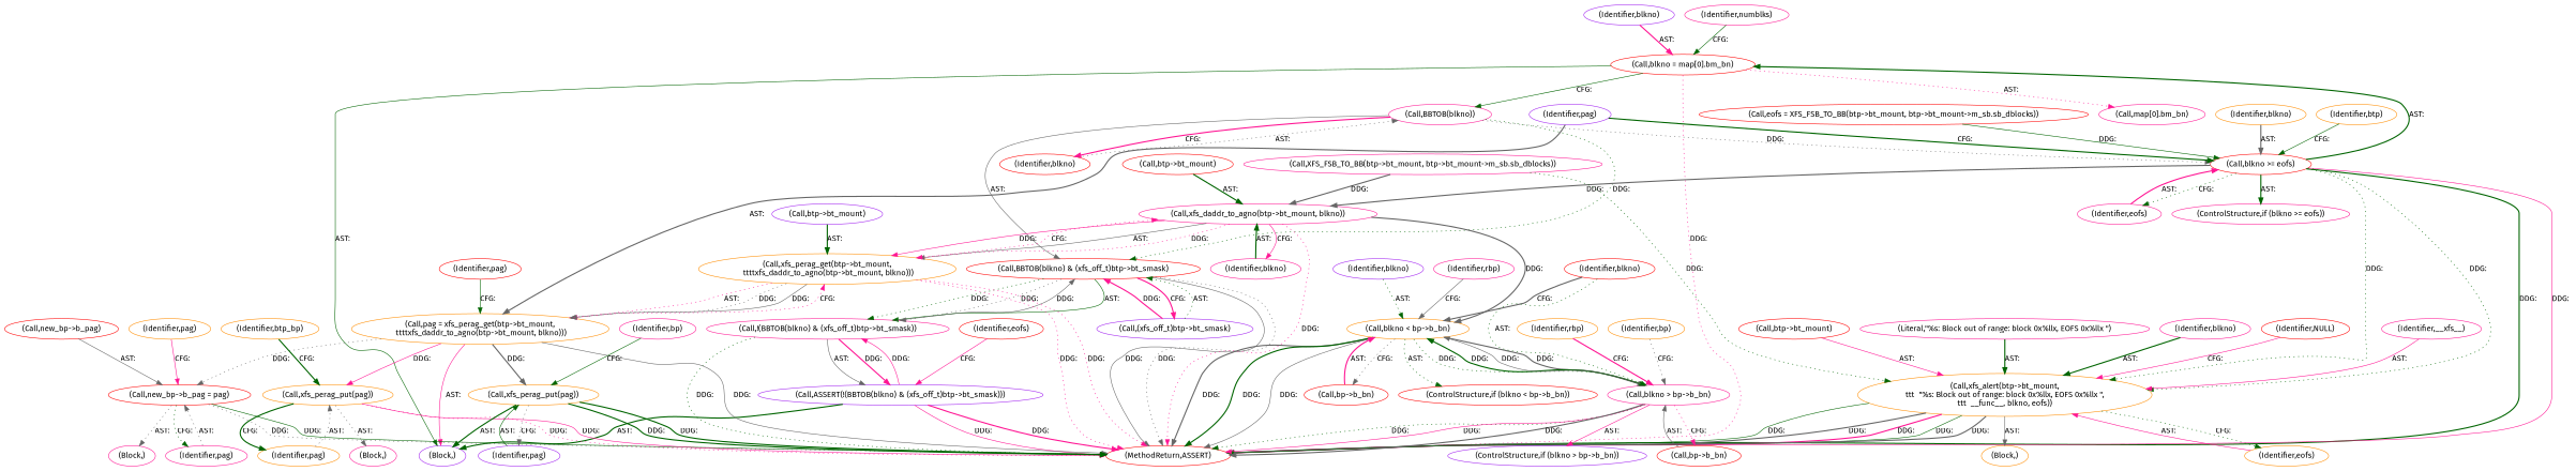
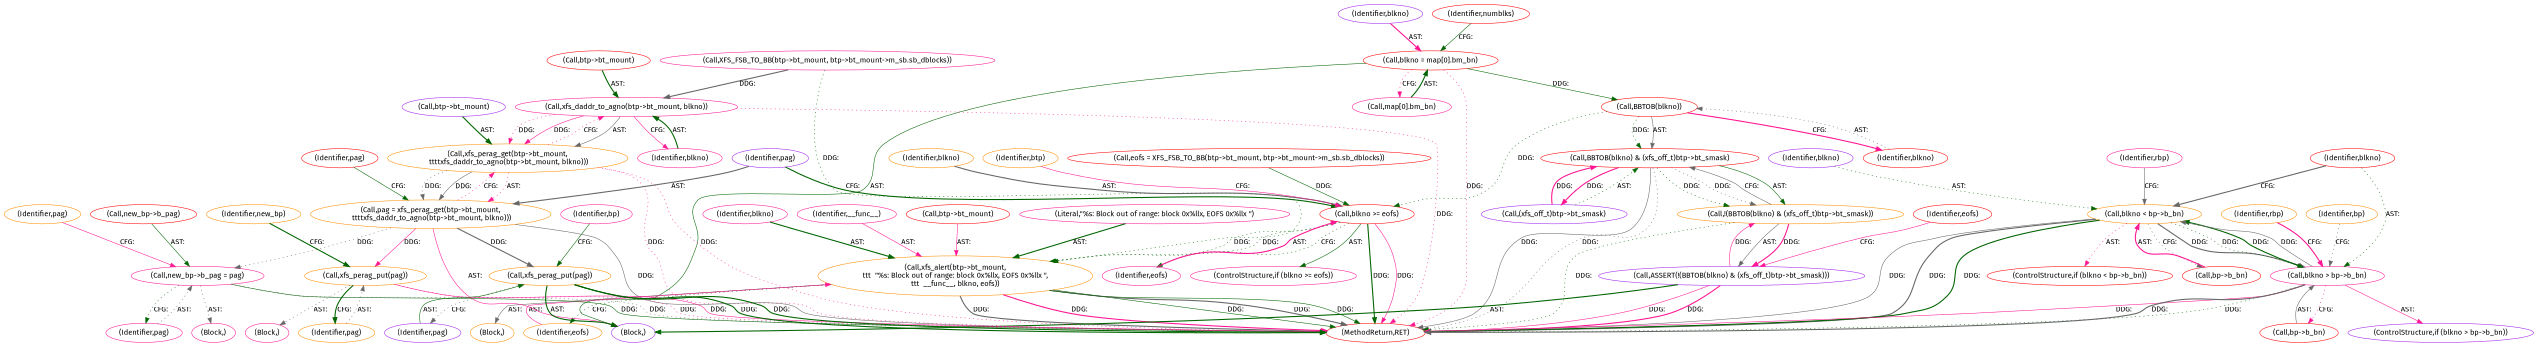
  digraph {
    fontname="Fira Sans"
    node [color=deeppink fontname="Fira Sans"]
    edge [color=darkgreen fontname="Fira Sans" style=solid]
    n1 [color=red label="(Call,blkno = map[0].bm_bn)"]
-   n2 [label="(Call,BBTOB(blkno))"]
+   n2 [color=red label="(Call,BBTOB(blkno))"]
    n3 [label="(Call,map[0].bm_bn)"]
    n4 [color=purple label="(Block,)"]
-   n5 [color=red label="(MethodReturn,ASSERT)"]
+   n5 [color=red label="(MethodReturn,RET)"]
    n6 [color=red label="(Call,BBTOB(blkno) & (xfs_off_t)btp->bt_smask)"]
    n7 [color=red label="(Call,blkno >= eofs)"]
    n8 [color=red label="(Identifier,blkno)"]
-   n9 [label="(Call,!(BBTOB(blkno) & (xfs_off_t)btp->bt_smask))"]
+   n9 [color=darkorange label="(Call,!(BBTOB(blkno) & (xfs_off_t)btp->bt_smask))"]
    n10 [color=purple label="(Call,(xfs_off_t)btp->bt_smask)"]
    n11 [color=darkorange label="(Call,xfs_alert(btp->bt_mount,\n\t\t\t  \"%s: Block out of range: block 0x%llx, EOFS 0x%llx \",\n\t\t\t  __func__, blkno, eofs))"]
    n12 [label="(Call,xfs_daddr_to_agno(btp->bt_mount, blkno))"]
    n13 [label="(Identifier,eofs)"]
    n14 [label="(ControlStructure,if (blkno >= eofs))"]
    n15 [color=purple label="(Call,ASSERT(!(BBTOB(blkno) & (xfs_off_t)btp->bt_smask)))"]
    n16 [color=darkorange label="(Block,)"]
    n17 [color=darkorange label="(Identifier,eofs)"]
    n18 [color=darkorange label="(Call,xfs_perag_get(btp->bt_mount,\n \t\t\t\txfs_daddr_to_agno(btp->bt_mount, blkno)))"]
    n19 [color=darkorange label="(Call,blkno < bp->b_bn)"]
    n20 [label="(Identifier,blkno)"]
    n21 [color=darkorange label="(Call,pag = xfs_perag_get(btp->bt_mount,\n \t\t\t\txfs_daddr_to_agno(btp->bt_mount, blkno)))"]
    n22 [label="(Call,blkno > bp->b_bn)"]
    n23 [color=red label="(Call,bp->b_bn)"]
    n24 [color=red label="(ControlStructure,if (blkno < bp->b_bn))"]
-   n25 [color=red label="(Call,new_bp->b_pag = pag)"]
+   n25 [label="(Call,new_bp->b_pag = pag)"]
    n26 [color=darkorange label="(Call,xfs_perag_put(pag))"]
    n27 [color=darkorange label="(Call,xfs_perag_put(pag))"]
    n28 [label="(Block,)"]
    n29 [label="(Identifier,pag)"]
    n30 [color=darkorange label="(Identifier,pag)"]
    n31 [label="(Block,)"]
    n32 [color=purple label="(Identifier,pag)"]
    n33 [color=purple label="(ControlStructure,if (blkno > bp->b_bn))"]
    n34 [color=red label="(Call,bp->b_bn)"]
    n35 [color=purple label="(Identifier,blkno)"]
-   n36 [color=red label="(Identifier,NULL)"]
-   n37 [label="(Identifier,__xfs__)"]
+   n37 [label="(Identifier,__func__)"]
    n38 [color=red label="(Identifier,blkno)"]
-   n39 [color=darkorange label="(Identifier,btp_bp)"]
+   n39 [color=darkorange label="(Identifier,new_bp)"]
    n40 [color=darkorange label="(Identifier,rbp)"]
    n41 [color=red label="(Identifier,pag)"]
    n42 [color=purple label="(Call,btp->bt_mount)"]
    n43 [label="(Call,XFS_FSB_TO_BB(btp->bt_mount, btp->bt_mount->m_sb.sb_dblocks))"]
    n44 [color=red label="(Call,btp->bt_mount)"]
    n45 [color=purple label="(Identifier,pag)"]
    n46 [color=purple label="(Identifier,blkno)"]
    n47 [color=red label="(Call,btp->bt_mount)"]
    n48 [color=red label="(Call,eofs = XFS_FSB_TO_BB(btp->bt_mount, btp->bt_mount->m_sb.sb_dblocks))"]
    n49 [color=darkorange label="(Identifier,bp)"]
    n50 [label="(Identifier,bp)"]
    n51 [label="(Literal,\"%s: Block out of range: block 0x%llx, EOFS 0x%llx \")"]
    n52 [color=darkorange label="(Identifier,pag)"]
    n53 [label="(Identifier,rbp)"]
    n54 [color=red label="(Call,new_bp->b_pag)"]
    n55 [color=red label="(Identifier,eofs)"]
-   n56 [label="(Identifier,numblks)"]
+   n56 [color=red label="(Identifier,numblks)"]
    n57 [color=darkorange label="(Identifier,blkno)"]
    n58 [color=darkorange label="(Identifier,btp)"]
    n59 [label="(Identifier,blkno)"]
-   n1 -> n2 [label="CFG: "]
-   n1 -> n3 [color=deeppink label="AST: " style=dotted]
+   n1 -> n2 [label="DDG: "]
+   n1 -> n3 [color=deeppink label="CFG: " style=dotted]
    n1 -> n4 [label="AST: "]
    n1 -> n5 [color=deeppink label="DDG: " style=dotted]
    n2 -> n6 [color=gray40 label="AST: "]
    n2 -> n6 [label="DDG: " style=dotted]
-   n2 -> n7 [color=gray40 label="DDG: " style=dotted]
+   n2 -> n7 [label="DDG: " style=dotted]
    n2 -> n8 [color=deeppink label="CFG: " style=bold]
-   n7 -> n1 [label="AST: " style=bold]
+   n3 -> n1 [label="AST: " style=bold]
    n6 -> n5 [color=gray40 label="DDG: "]
    n6 -> n5 [color=gray40 label="DDG: " style=dotted]
    n6 -> n9 [label="AST: "]
    n6 -> n9 [label="DDG: " style=dotted]
    n6 -> n9 [color=gray40 label="DDG: " style=dotted]
-   n6 -> n10 [color=deeppink label="CFG: " style=bold]
+   n6 -> n10 [color=deeppink label="DDG: " style=bold]
    n7 -> n5 [label="DDG: " style=bold]
    n7 -> n5 [color=deeppink label="DDG: "]
    n7 -> n11 [label="DDG: " style=dotted]
    n7 -> n11 [label="DDG: " style=dotted]
-   n7 -> n12 [color=gray40 label="DDG: " style=bold]
    n7 -> n13 [label="CFG: " style=dotted]
-   n7 -> n14 [label="AST: " style=bold]
+   n7 -> n14 [label="AST: "]
    n8 -> n2 [color=gray40 label="AST: " style=dotted]
    n9 -> n5 [label="DDG: " style=dotted]
-   n9 -> n6 [color=gray40 label="DDG: "]
+   n9 -> n6 [color=gray40 label="CFG: "]
    n9 -> n15 [color=gray40 label="AST: "]
    n9 -> n15 [color=deeppink label="DDG: " style=bold]
    n10 -> n6 [label="AST: " style=dotted]
    n10 -> n6 [color=deeppink label="DDG: " style=bold]
    n11 -> n5 [color=gray40 label="DDG: " style=bold]
    n11 -> n5 [color=deeppink label="DDG: " style=bold]
    n11 -> n5 [label="DDG: "]
    n11 -> n5 [color=gray40 label="DDG: " style=bold]
    n11 -> n5 [label="DDG: "]
    n11 -> n16 [color=gray40 label="AST: "]
    n11 -> n17 [label="CFG: " style=dotted]
    n12 -> n5 [color=deeppink label="DDG: " style=dotted]
    n12 -> n18 [color=gray40 label="AST: "]
    n12 -> n18 [color=deeppink label="DDG: " style=dotted]
    n12 -> n18 [color=deeppink label="DDG: "]
-   n12 -> n19 [color=gray40 label="DDG: " style=bold]
    n12 -> n20 [color=deeppink label="CFG: "]
    n13 -> n7 [color=deeppink label="AST: " style=bold]
    n15 -> n4 [label="AST: " style=bold]
    n15 -> n5 [color=deeppink label="DDG: "]
    n15 -> n5 [color=deeppink label="DDG: " style=bold]
    n15 -> n9 [color=deeppink label="DDG: "]
    n17 -> n11 [color=deeppink label="AST: "]
    n18 -> n5 [color=deeppink label="DDG: " style=dotted]
    n18 -> n5 [color=deeppink label="DDG: " style=dotted]
    n18 -> n12 [color=deeppink label="CFG: " style=dotted]
    n18 -> n21 [color=deeppink label="AST: " style=dotted]
    n18 -> n21 [color=gray40 label="DDG: " style=dotted]
    n18 -> n21 [color=gray40 label="DDG: "]
    n19 -> n5 [color=gray40 label="DDG: " style=bold]
    n19 -> n5 [label="DDG: " style=bold]
    n19 -> n5 [color=gray40 label="DDG: "]
    n19 -> n22 [color=gray40 label="DDG: " style=bold]
    n19 -> n22 [label="DDG: " style=dotted]
    n19 -> n23 [color=gray40 label="CFG: " style=dotted]
-   n19 -> n24 [label="AST: " style=dotted]
+   n19 -> n24 [color=deeppink label="AST: " style=dotted]
    n20 -> n12 [label="AST: " style=bold]
    n21 -> n4 [color=deeppink label="AST: "]
    n21 -> n5 [color=gray40 label="DDG: "]
    n21 -> n18 [color=deeppink label="CFG: " style=dotted]
    n21 -> n25 [color=gray40 label="DDG: " style=dotted]
    n21 -> n26 [color=deeppink label="DDG: "]
    n21 -> n27 [color=gray40 label="DDG: " style=bold]
    n22 -> n5 [label="DDG: " style=dotted]
    n22 -> n5 [color=deeppink label="DDG: "]
    n22 -> n5 [color=gray40 label="DDG: " style=bold]
    n22 -> n19 [label="DDG: " style=bold]
    n22 -> n19 [color=gray40 label="DDG: "]
    n22 -> n33 [color=deeppink label="AST: "]
    n22 -> n34 [color=deeppink label="CFG: " style=dotted]
    n23 -> n19 [color=deeppink label="AST: " style=bold]
    n25 -> n5 [label="DDG: "]
    n25 -> n5 [color=gray40 label="DDG: " style=dotted]
    n25 -> n28 [color=gray40 label="AST: " style=dotted]
    n25 -> n29 [label="CFG: " style=dotted]
    n26 -> n5 [color=deeppink label="DDG: "]
    n26 -> n5 [color=deeppink label="DDG: " style=dotted]
    n26 -> n30 [label="CFG: " style=bold]
    n26 -> n31 [color=gray40 label="AST: " style=dotted]
    n27 -> n4 [label="AST: " style=bold]
    n27 -> n5 [label="DDG: " style=bold]
    n27 -> n5 [label="DDG: " style=bold]
    n27 -> n32 [color=gray40 label="CFG: " style=dotted]
    n29 -> n25 [color=gray40 label="AST: " style=dotted]
    n30 -> n26 [color=gray40 label="AST: " style=dotted]
    n32 -> n27 [label="AST: "]
    n34 -> n22 [color=gray40 label="AST: "]
    n35 -> n19 [label="AST: " style=dotted]
-   n36 -> n11 [color=deeppink label="CFG: "]
    n37 -> n11 [color=deeppink label="AST: "]
    n38 -> n19 [color=gray40 label="CFG: " style=bold]
    n38 -> n22 [label="AST: " style=dotted]
    n39 -> n26 [label="CFG: " style=bold]
    n40 -> n22 [color=deeppink label="CFG: " style=bold]
    n41 -> n21 [label="CFG: "]
    n42 -> n18 [label="AST: " style=bold]
    n43 -> n11 [label="DDG: " style=dotted]
    n43 -> n12 [color=gray40 label="DDG: " style=bold]
    n44 -> n12 [label="AST: " style=bold]
    n45 -> n7 [label="CFG: " style=bold]
    n45 -> n21 [color=gray40 label="AST: " style=bold]
    n46 -> n1 [color=deeppink label="AST: " style=bold]
    n47 -> n11 [color=deeppink label="AST: "]
    n48 -> n7 [label="DDG: "]
    n49 -> n22 [color=gray40 label="CFG: " style=dotted]
    n50 -> n27 [label="CFG: "]
    n51 -> n11 [label="AST: " style=bold]
    n52 -> n25 [color=deeppink label="CFG: "]
    n53 -> n19 [color=gray40 label="CFG: "]
-   n54 -> n25 [color=gray40 label="AST: "]
+   n54 -> n25 [label="AST: "]
    n55 -> n15 [color=deeppink label="CFG: "]
    n56 -> n1 [label="CFG: "]
    n57 -> n7 [color=gray40 label="AST: " style=bold]
-   n58 -> n7 [label="CFG: "]
+   n58 -> n7 [color=deeppink label="CFG: "]
    n59 -> n11 [label="AST: " style=bold]
  }
